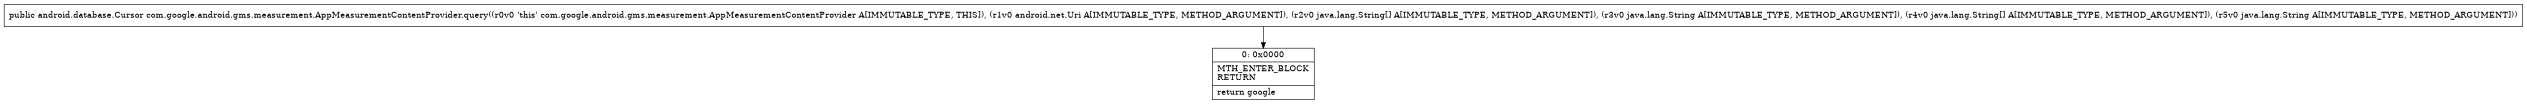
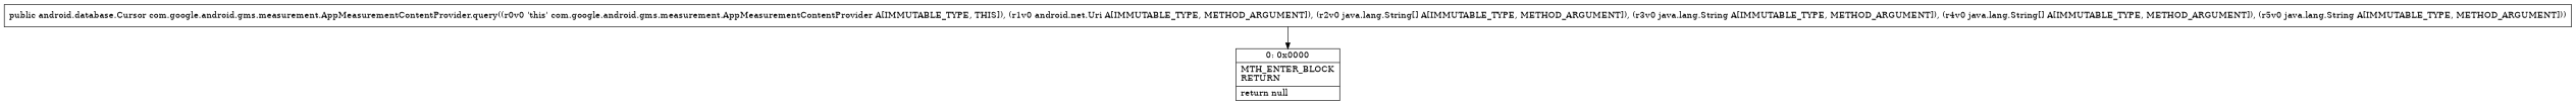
  digraph {
    node [shape=record]
-   n1 [label="{0\:\ 0x0000|MTH_ENTER_BLOCK\lRETURN\l|return google\l}"]
+   n1 [label="{0\:\ 0x0000|MTH_ENTER_BLOCK\lRETURN\l|return null\l}"]
    n2 [label="{public android.database.Cursor com.google.android.gms.measurement.AppMeasurementContentProvider.query((r0v0 'this' com.google.android.gms.measurement.AppMeasurementContentProvider A[IMMUTABLE_TYPE, THIS]), (r1v0 android.net.Uri A[IMMUTABLE_TYPE, METHOD_ARGUMENT]), (r2v0 java.lang.String[] A[IMMUTABLE_TYPE, METHOD_ARGUMENT]), (r3v0 java.lang.String A[IMMUTABLE_TYPE, METHOD_ARGUMENT]), (r4v0 java.lang.String[] A[IMMUTABLE_TYPE, METHOD_ARGUMENT]), (r5v0 java.lang.String A[IMMUTABLE_TYPE, METHOD_ARGUMENT])) }"]
    n2 -> n1
  }
